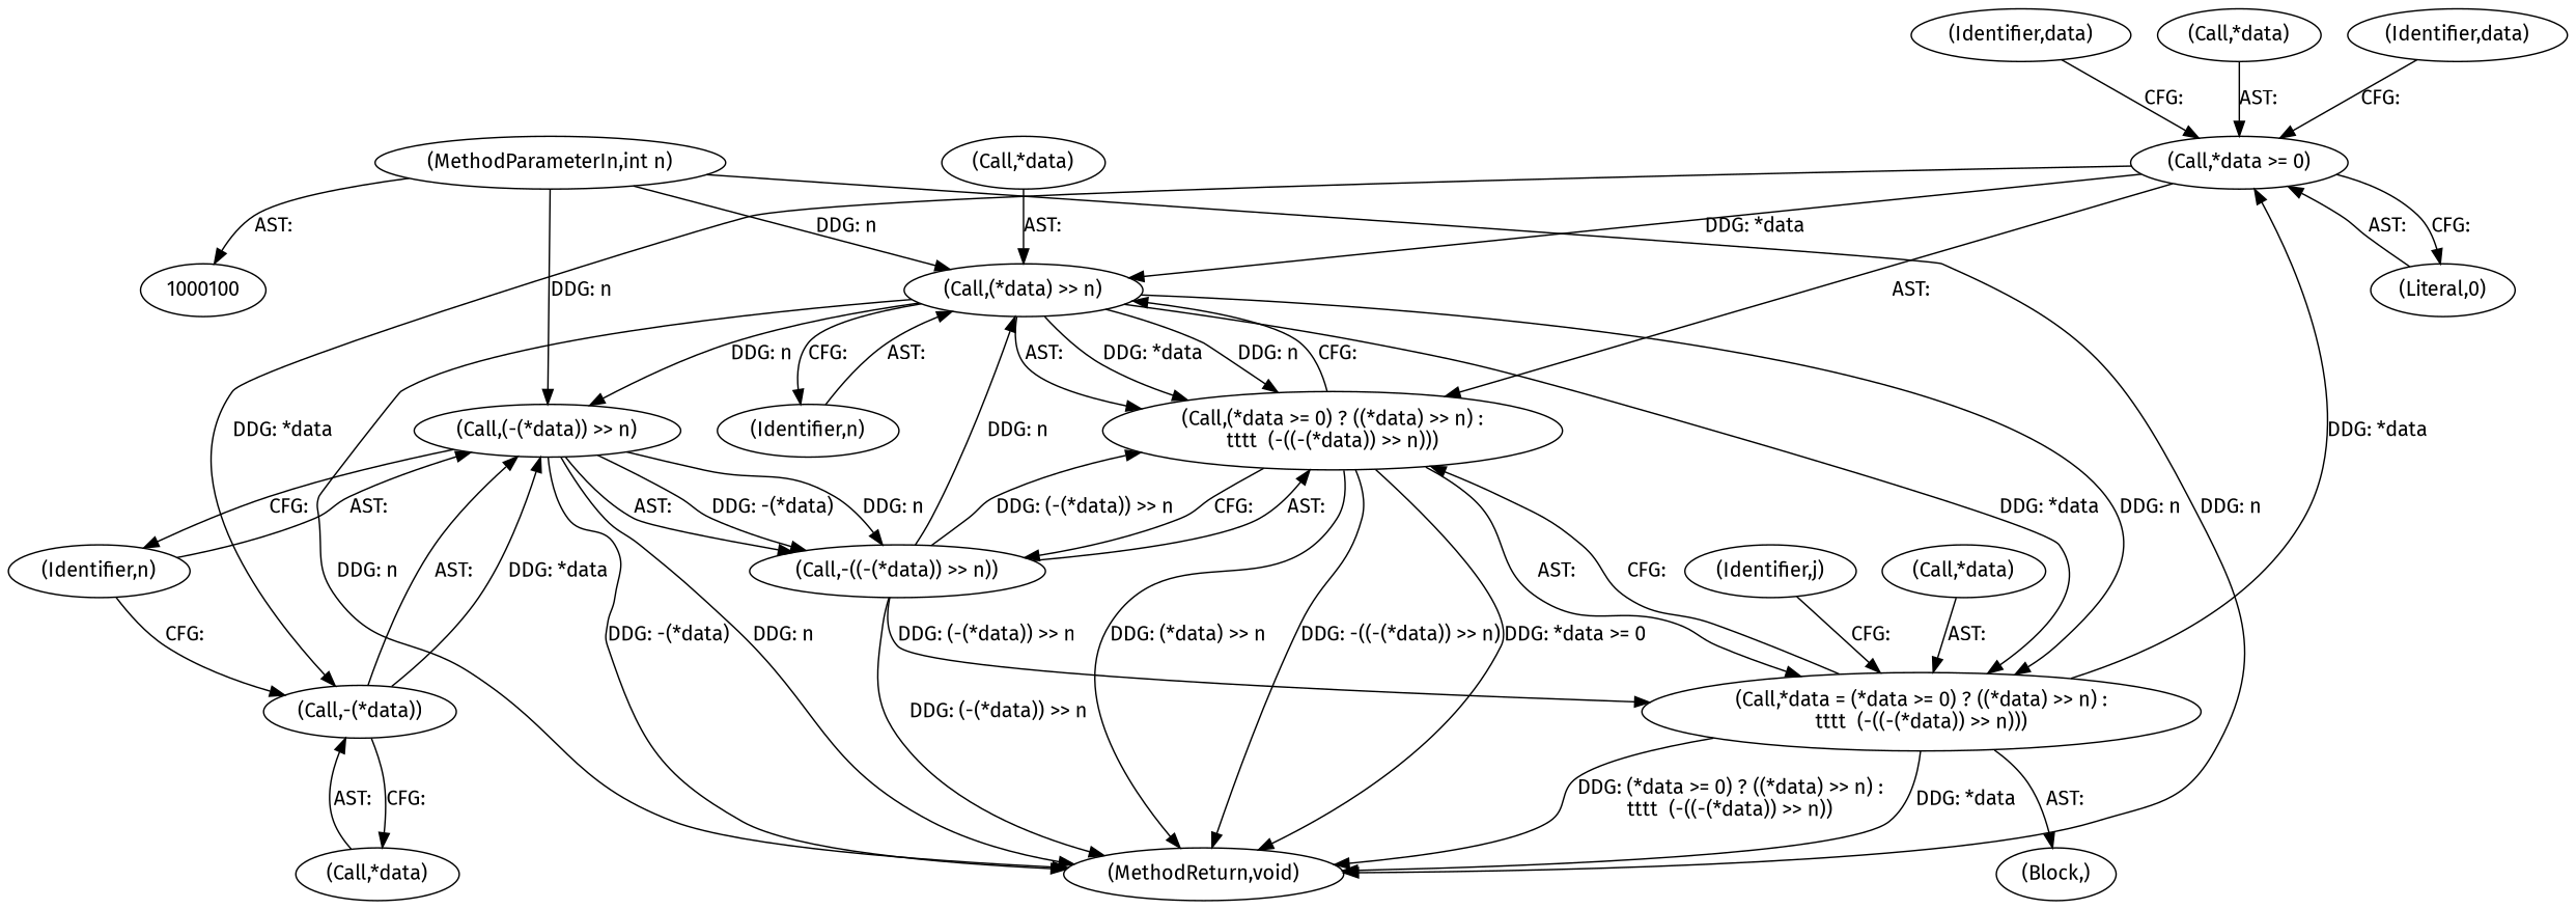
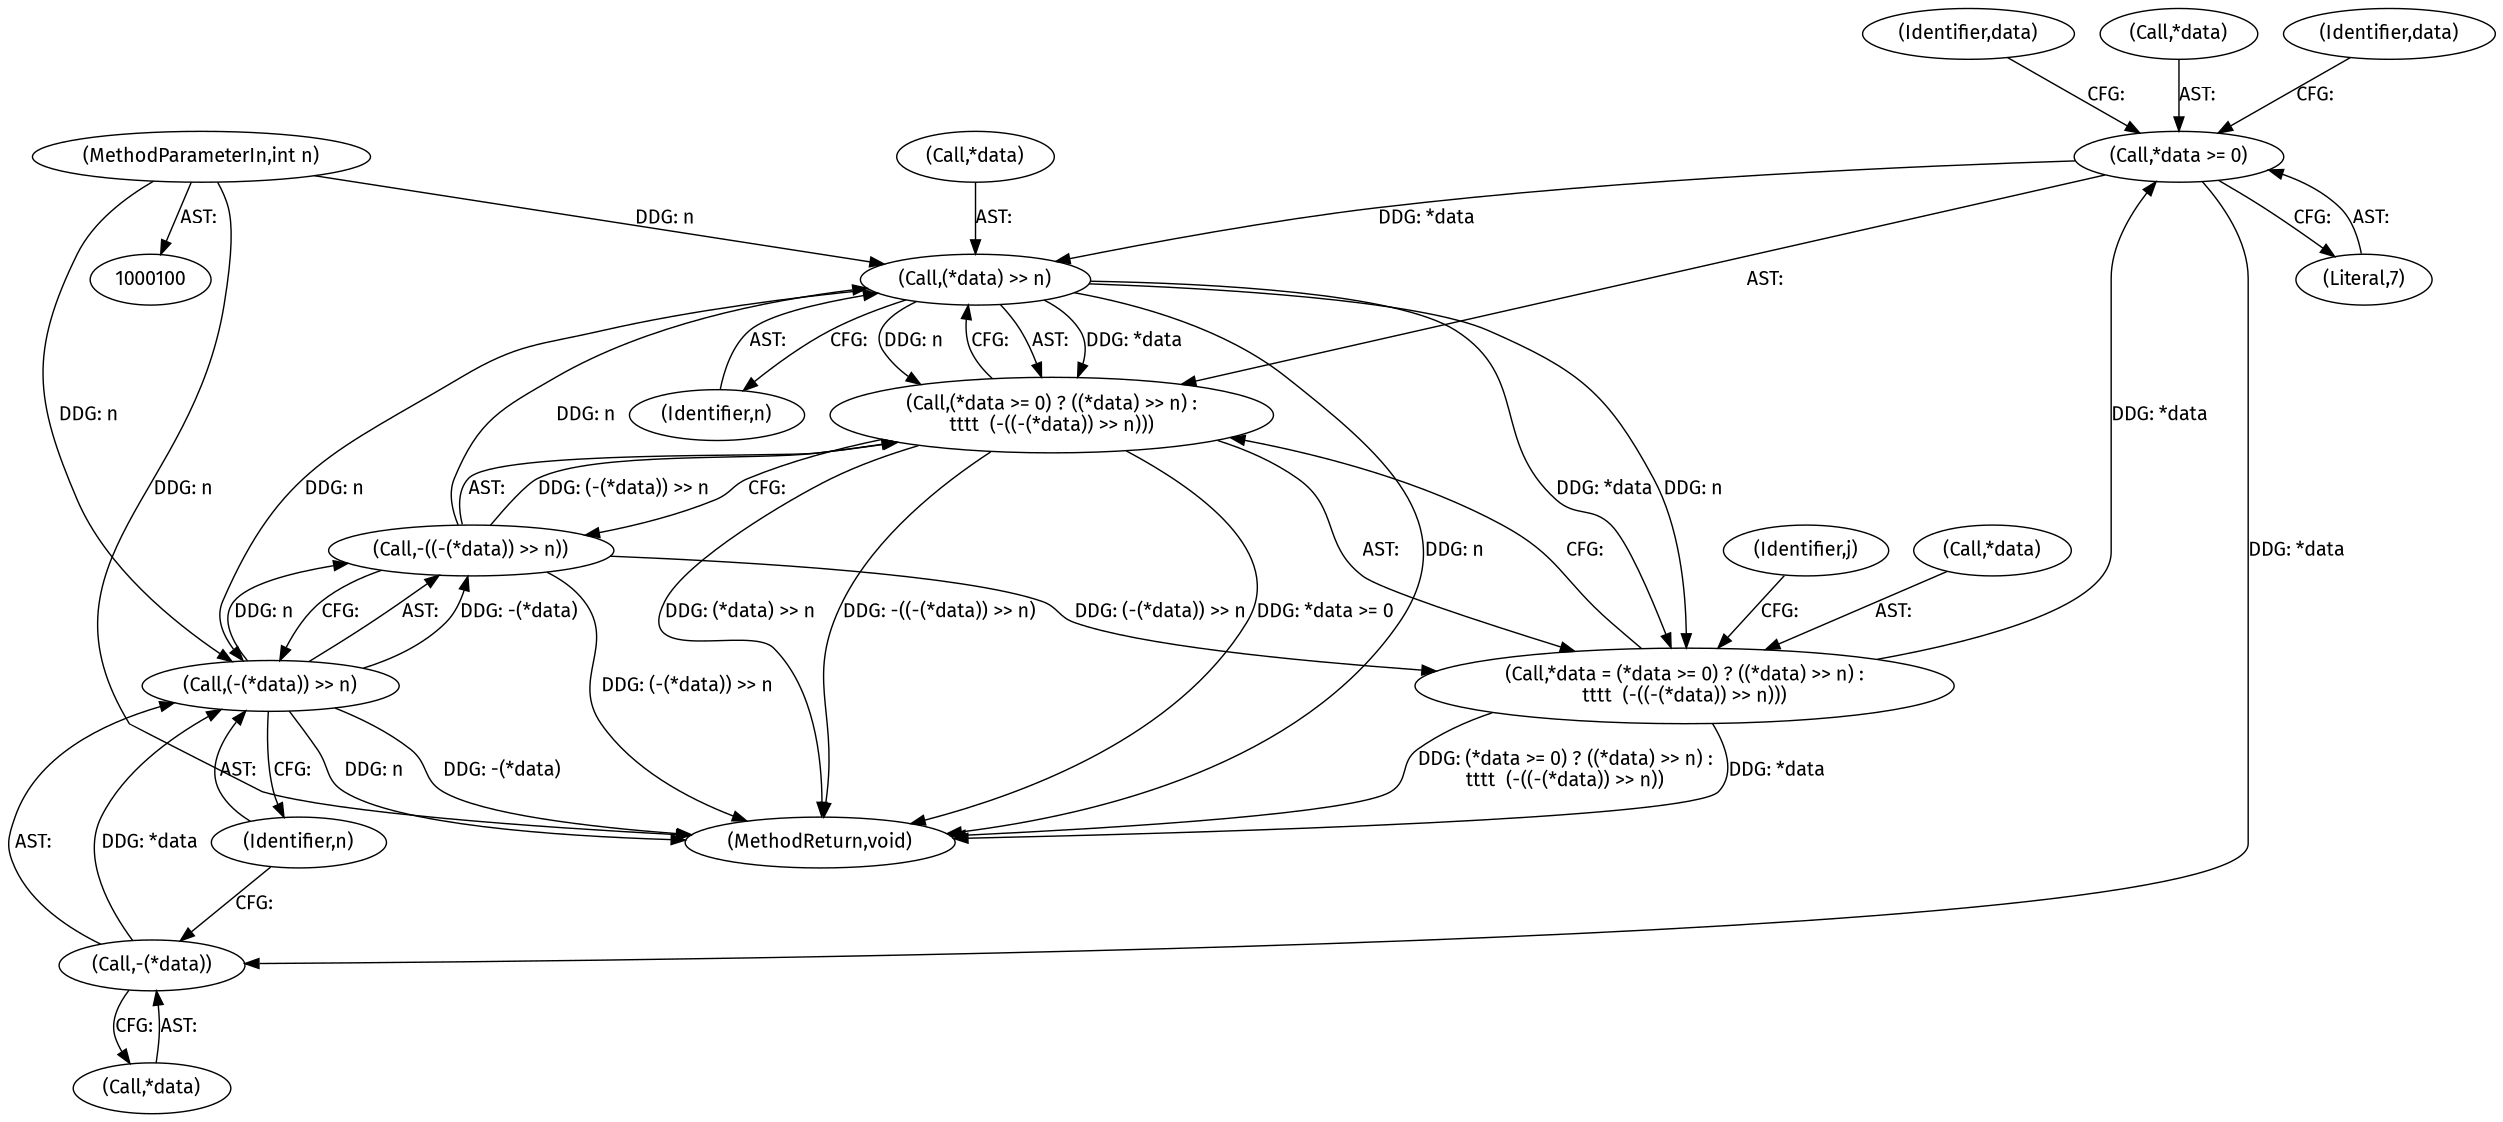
  digraph {
    fontname="Fira Sans"
    node [fontname="Fira Sans"]
    edge [fontname="Fira Sans"]
    n1 [label="(Call,*data >= 0)"]
    n2 [label="(Call,(*data) >> n)"]
    n3 [label="(Call,-(*data))"]
    n4 [label="(Call,(*data >= 0) ? ((*data) >> n) :\n\t\t\t\t  (-((-(*data)) >> n)))"]
-   n5 [label="(Literal,0)"]
+   n5 [label="(Literal,7)"]
    n6 [label="(Call,*data = (*data >= 0) ? ((*data) >> n) :\n\t\t\t\t  (-((-(*data)) >> n)))"]
    n7 [label="(MethodReturn,void)"]
    n8 [label="(Call,(-(*data)) >> n)"]
    n9 [label="(Identifier,n)"]
    n10 [label="(Call,*data)"]
    n11 [label="(Call,-((-(*data)) >> n))"]
-   n12 [label="(Block,)"]
    n13 [label="(Identifier,n)"]
    n14 [label="(MethodParameterIn,int n)"]
    1000100
    n16 [label="(Identifier,data)"]
    n17 [label="(Call,*data)"]
    n18 [label="(Identifier,data)"]
    n19 [label="(Identifier,j)"]
    n20 [label="(Call,*data)"]
    n21 [label="(Call,*data)"]
    n1 -> n2 [label="DDG: *data"]
    n1 -> n3 [label="DDG: *data"]
    n1 -> n4 [label="AST: "]
    n1 -> n5 [label="CFG: "]
    n2 -> n4 [label="AST: "]
    n2 -> n4 [label="DDG: *data"]
    n2 -> n4 [label="DDG: n"]
    n2 -> n6 [label="DDG: *data"]
    n2 -> n6 [label="DDG: n"]
    n2 -> n7 [label="DDG: n"]
    n2 -> n8 [label="DDG: n"]
    n2 -> n9 [label="CFG: "]
    n3 -> n8 [label="AST: "]
    n3 -> n8 [label="DDG: *data"]
    n3 -> n10 [label="CFG: "]
    n4 -> n2 [label="CFG: "]
    n4 -> n6 [label="AST: "]
    n4 -> n7 [label="DDG: (*data) >> n"]
    n4 -> n7 [label="DDG: -((-(*data)) >> n)"]
    n4 -> n7 [label="DDG: *data >= 0"]
    n4 -> n11 [label="CFG: "]
    n5 -> n1 [label="AST: "]
    n6 -> n1 [label="DDG: *data"]
    n6 -> n4 [label="CFG: "]
    n6 -> n7 [label="DDG: *data"]
    n6 -> n7 [label="DDG: (*data >= 0) ? ((*data) >> n) :\n\t\t\t\t  (-((-(*data)) >> n))"]
-   n6 -> n12 [label="AST: "]
    n8 -> n7 [label="DDG: -(*data)"]
    n8 -> n7 [label="DDG: n"]
    n8 -> n11 [label="AST: "]
    n8 -> n11 [label="DDG: -(*data)"]
    n8 -> n11 [label="DDG: n"]
    n8 -> n13 [label="CFG: "]
    n9 -> n2 [label="AST: "]
    n10 -> n3 [label="AST: "]
    n11 -> n2 [label="DDG: n"]
    n11 -> n4 [label="AST: "]
    n11 -> n4 [label="DDG: (-(*data)) >> n"]
    n11 -> n6 [label="DDG: (-(*data)) >> n"]
    n11 -> n7 [label="DDG: (-(*data)) >> n"]
+   n11 -> n8 [label="CFG: "]
    n13 -> n3 [label="CFG: "]
    n13 -> n8 [label="AST: "]
    n14 -> n2 [label="DDG: n"]
    n14 -> n7 [label="DDG: n"]
    n14 -> n8 [label="DDG: n"]
    n14 -> 1000100 [label="AST: "]
    n16 -> n1 [label="CFG: "]
    n17 -> n1 [label="AST: "]
    n18 -> n1 [label="CFG: "]
    n19 -> n6 [label="CFG: "]
    n20 -> n6 [label="AST: "]
    n21 -> n2 [label="AST: "]
  }
